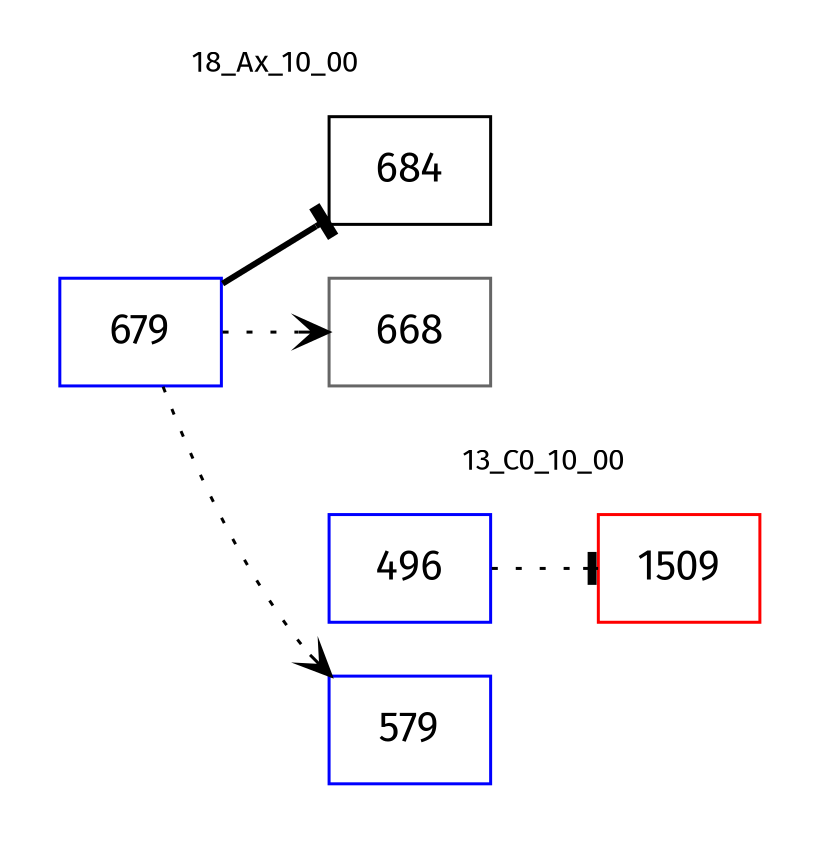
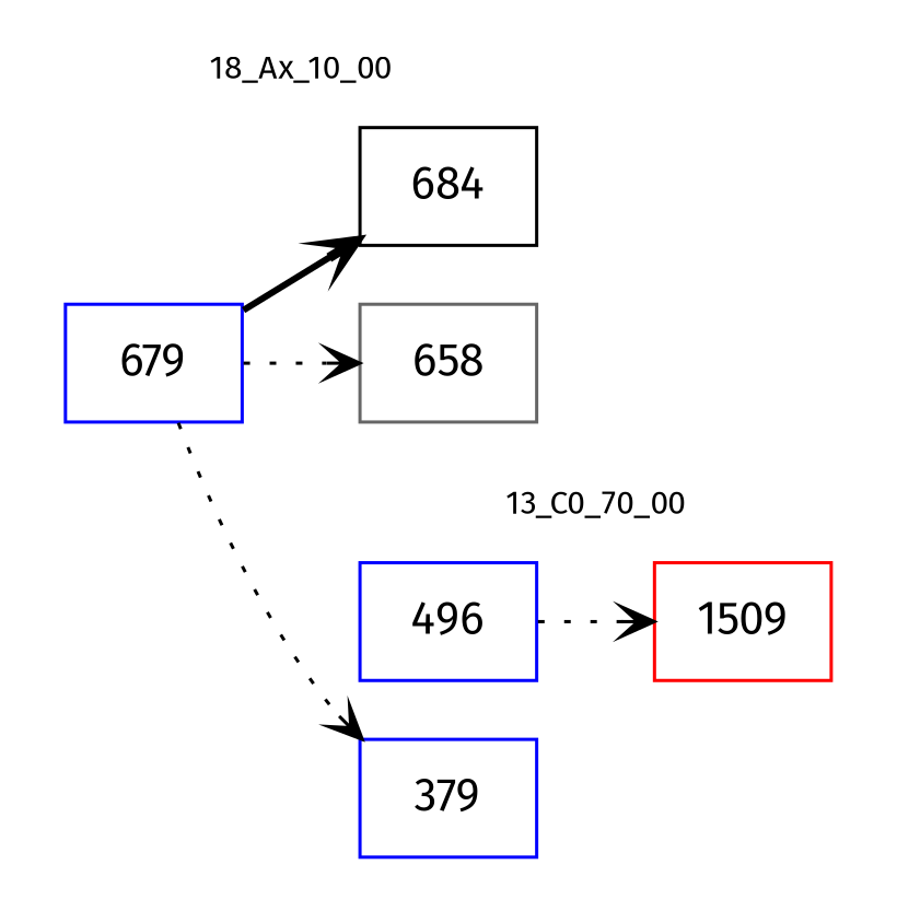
  digraph {
    fontname="Fira Sans"
    rankdir=LR
    node [color=blue fontname="Fira Sans" shape=box]
    edge [arrowhead=vee color=black fontname="Fira Sans" style=dotted]
    n1 [label=679]
-   n2 [color=gray40 label=668]
+   n2 [color=gray40 label=658]
    n3 [color=black label=684]
    n4 [label=496]
    n5 [color=red label=1509]
-   n6 [label=579]
+   n6 [label=379]
    subgraph cluster_1 {
      color=white
      fontsize=10
      label="18_Ax_10_00"
      n1
      n2
      n3
    }
    subgraph cluster_2 {
      color=white
      fontsize=10
-     label="13_C0_10_00"
+     label="13_C0_70_00"
      n4
      n5
      n6
    }
    n1 -> n2
-   n1 -> n3 [arrowhead=tee style=bold]
+   n1 -> n3 [style=bold]
    n1 -> n6
-   n4 -> n5 [arrowhead=tee]
+   n4 -> n5
  }
